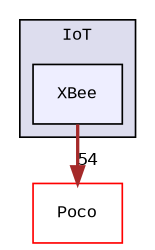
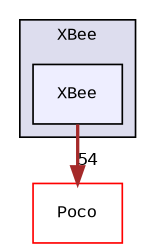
  digraph {
    compound=true
    fontname="Liberation Mono"
    node [fontname="Liberation Mono" fontsize=10 shape=box style=filled]
    n1 [fillcolor="#eeeeff" label=XBee pencolor=black]
    n2 [color=red fillcolor=white label=Poco]
    subgraph cluster_1 {
      bgcolor="#ddddee"
      fontsize=10
-     label=IoT
+     label=XBee
      pencolor=black
      n1
    }
    n1 -> n2 [headlabel=54 labeldistance=1.5 labelfontname=Helvetica labelfontsize=10 color=brown style=bold fontname="Liberation Mono"]
  }
